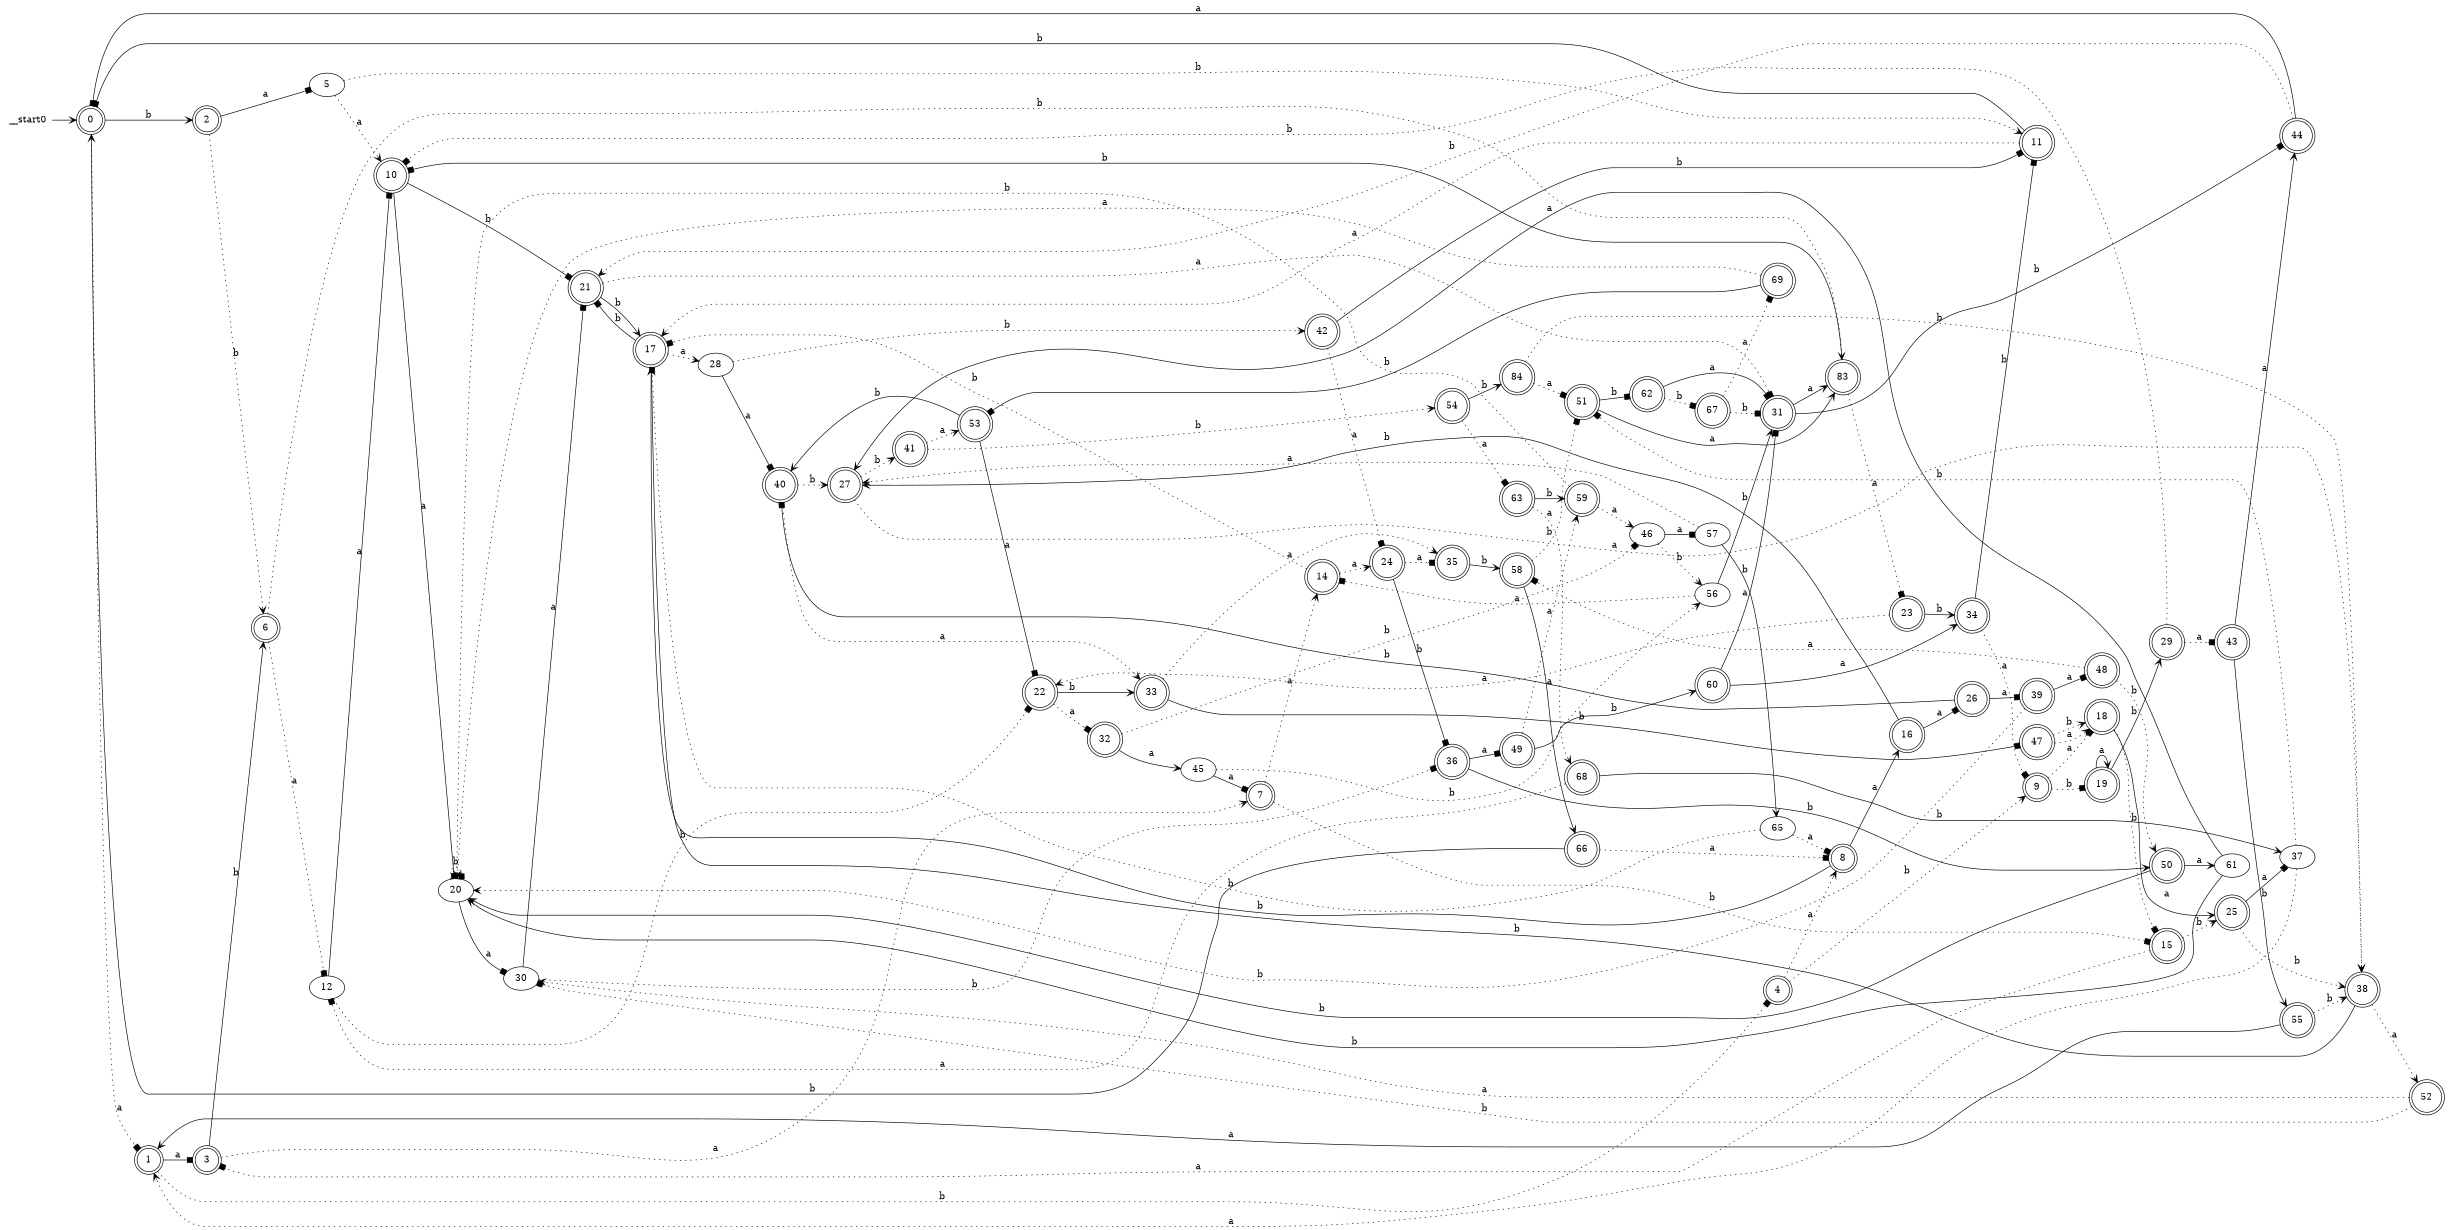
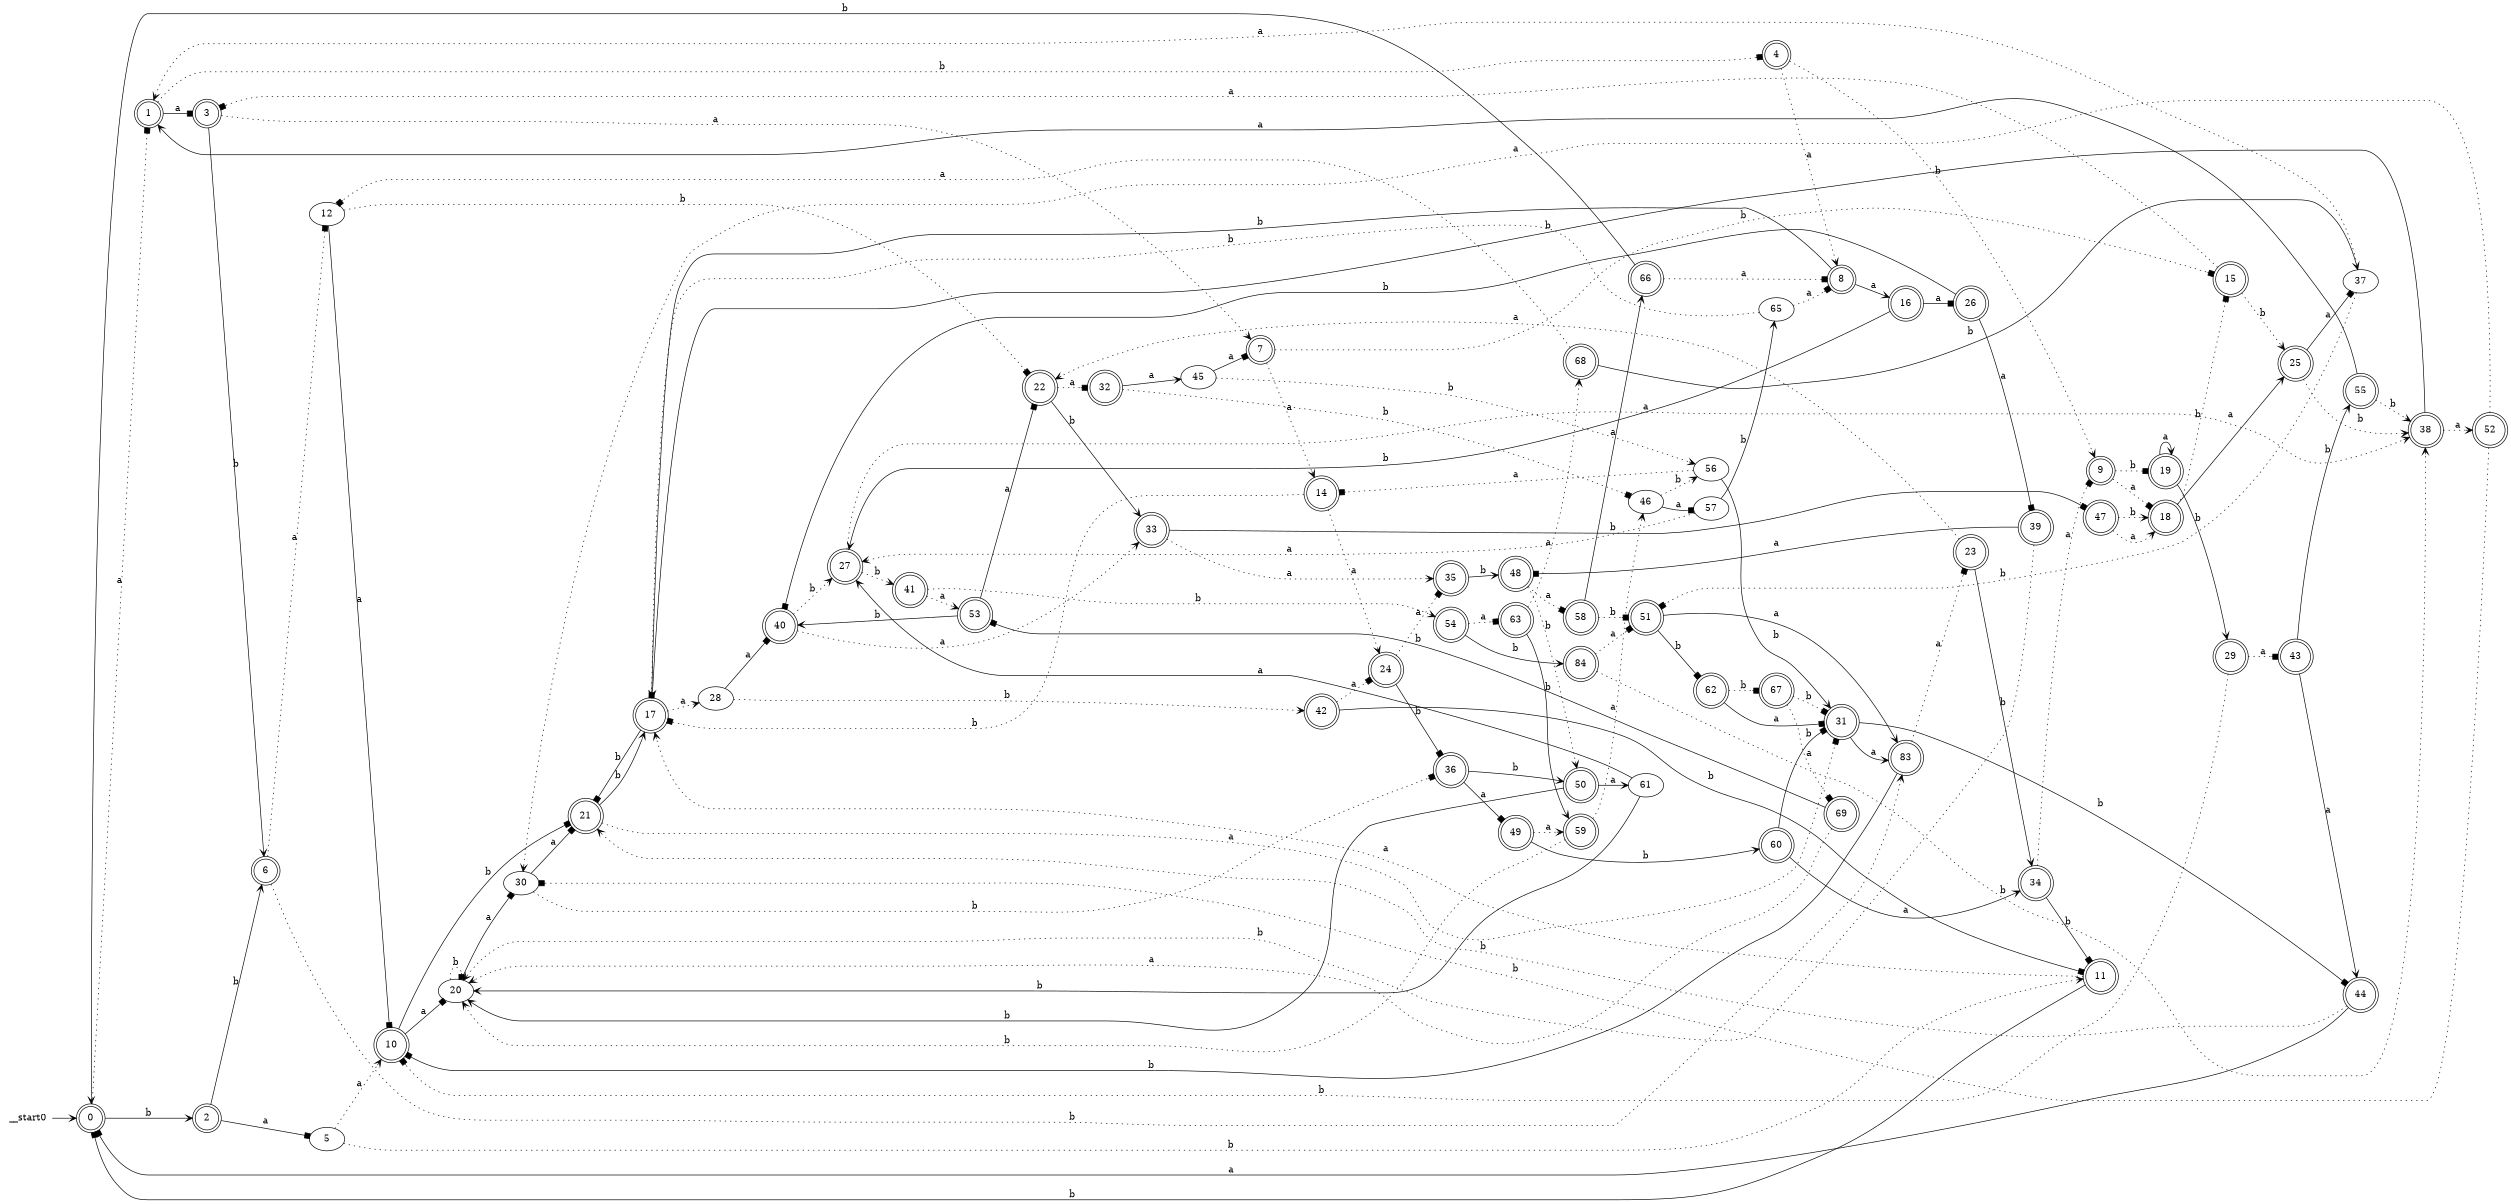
  digraph {
    rankdir=LR
    node [shape=doublecircle]
    edge [arrowhead=vee style=dotted]
    __start0 [shape=none]
    0
    1
    2
    3
    4
    5 [shape=""]
    6
    7
    8
    9
    10
    11
    12 [shape=""]
    n15 [label=83]
    14
    15
    16
    17
    18
    19
    20 [shape=""]
    21
    22
    23
    24
    25
    26
    27
    28 [shape=""]
    29
    30 [shape=""]
    31
    32
    33
    34
    35
    36
    37 [shape=""]
    38
    39
    40
    41
    42
    43
    44
    45 [shape=""]
    46 [shape=""]
    47
    48
    49
    50
    51
    52
    53
    54
    55
    56 [shape=""]
    57 [shape=""]
    58
    59
    60
    61 [shape=""]
    62
    63
    n66 [label=84]
    65 [shape=""]
    66
    67
    68
    69
    __start0 -> 0 [style=solid]
    0 -> 1 [arrowhead=box label=a]
    0 -> 2 [label=b style=solid]
    1 -> 3 [arrowhead=box label=a style=solid]
    1 -> 4 [arrowhead=box label=b]
    2 -> 5 [arrowhead=box label=a style=solid]
-   2 -> 6 [label=b]
+   2 -> 6 [label=b style=solid]
    3 -> 6 [label=b style=solid]
    3 -> 7 [label=a]
    4 -> 8 [label=a]
    4 -> 9 [label=b]
    5 -> 10 [label=a]
    5 -> 11 [label=b]
    6 -> 12 [arrowhead=box label=a]
    6 -> n15 [label=b]
    7 -> 14 [label=a]
    7 -> 15 [arrowhead=box label=b]
    8 -> 16 [label=a style=solid]
    8 -> 17 [label=b style=solid]
    9 -> 18 [arrowhead=box label=a]
    9 -> 19 [arrowhead=box label=b]
    10 -> 20 [arrowhead=box label=a style=solid]
    10 -> 21 [arrowhead=box label=b style=solid]
    11 -> 0 [arrowhead=box label=b style=solid]
    11 -> 17 [label=a]
    12 -> 10 [arrowhead=box label=a style=solid]
    12 -> 22 [arrowhead=box label=b]
    n15 -> 10 [arrowhead=box label=b style=solid]
    n15 -> 23 [arrowhead=box label=a]
    14 -> 17 [arrowhead=box label=b]
    14 -> 24 [label=a]
    15 -> 3 [arrowhead=box label=a]
    15 -> 25 [label=b]
    16 -> 26 [arrowhead=box label=a style=solid]
    16 -> 27 [label=b style=solid]
    17 -> 21 [arrowhead=box label=b style=solid]
    17 -> 28 [label=a]
    18 -> 15 [arrowhead=box label=b]
    18 -> 25 [label=a style=solid]
    19 -> 19 [label=a style=solid]
    19 -> 29 [label=b style=solid]
    20 -> 20 [arrowhead=box label=b]
    20 -> 30 [arrowhead=box label=a style=solid]
    21 -> 17 [label=b style=solid]
    21 -> 31 [arrowhead=box label=a]
    22 -> 32 [arrowhead=box label=a]
    22 -> 33 [label=b style=solid]
    23 -> 22 [label=a]
    23 -> 34 [label=b style=solid]
    24 -> 35 [arrowhead=box label=a]
    24 -> 36 [arrowhead=box label=b style=solid]
    25 -> 37 [arrowhead=box label=a style=solid]
    25 -> 38 [label=b]
    26 -> 39 [arrowhead=box label=a style=solid]
    26 -> 40 [arrowhead=box label=b style=solid]
    27 -> 38 [label=a]
    27 -> 41 [label=b]
    28 -> 40 [arrowhead=box label=a style=solid]
    28 -> 42 [label=b]
    29 -> 10 [arrowhead=box label=b]
    29 -> 43 [arrowhead=box label=a]
    30 -> 21 [arrowhead=box label=a style=solid]
    30 -> 36 [arrowhead=box label=b]
    31 -> n15 [label=a style=solid]
    31 -> 44 [arrowhead=box label=b style=solid]
    32 -> 45 [label=a style=solid]
    32 -> 46 [arrowhead=box label=b]
    33 -> 35 [label=a]
    33 -> 47 [arrowhead=box label=b style=solid]
    34 -> 9 [arrowhead=box label=a]
    34 -> 11 [arrowhead=box label=b style=solid]
-   35 -> 58 [label=b style=solid]
+   35 -> 48 [label=b style=solid]
    36 -> 49 [arrowhead=box label=a style=solid]
    36 -> 50 [label=b style=solid]
    37 -> 1 [label=a]
    37 -> 51 [arrowhead=box label=b]
    38 -> 17 [label=b style=solid]
    38 -> 52 [label=a]
    39 -> 20 [label=b]
    39 -> 48 [arrowhead=box label=a style=solid]
    40 -> 27 [label=b]
    40 -> 33 [label=a]
    41 -> 53 [label=a]
    41 -> 54 [label=b]
    42 -> 11 [arrowhead=box label=b style=solid]
    42 -> 24 [arrowhead=box label=a]
    43 -> 44 [label=a style=solid]
    43 -> 55 [label=b style=solid]
    44 -> 0 [arrowhead=box label=a style=solid]
    44 -> 21 [label=b]
    45 -> 7 [arrowhead=box label=a style=solid]
    45 -> 56 [label=b]
    46 -> 56 [label=b]
    46 -> 57 [arrowhead=box label=a style=solid]
    47 -> 18 [label=a]
    47 -> 18 [label=b]
    48 -> 50 [label=b]
    48 -> 58 [arrowhead=box label=a]
    49 -> 59 [label=a]
    49 -> 60 [label=b style=solid]
    50 -> 20 [label=b style=solid]
    50 -> 61 [label=a style=solid]
    51 -> n15 [label=a style=solid]
    51 -> 62 [arrowhead=box label=b style=solid]
    52 -> 30 [label=a]
    52 -> 30 [arrowhead=box label=b]
    53 -> 22 [arrowhead=box label=a style=solid]
    53 -> 40 [label=b style=solid]
    54 -> 63 [arrowhead=box label=a]
    54 -> n66 [label=b style=solid]
    55 -> 1 [label=a style=solid]
    55 -> 38 [label=b]
    56 -> 14 [arrowhead=box label=a]
    56 -> 31 [label=b style=solid]
    57 -> 27 [label=a]
    57 -> 65 [label=b style=solid]
    58 -> 51 [arrowhead=box label=b]
    58 -> 66 [label=a style=solid]
    59 -> 20 [label=b]
    59 -> 46 [label=a]
-   60 -> 31 [arrowhead=box label=a style=solid]
+   60 -> 31 [arrowhead=box label=b style=solid]
    60 -> 34 [label=a style=solid]
    61 -> 20 [label=b style=solid]
    61 -> 27 [label=a style=solid]
    62 -> 31 [arrowhead=box label=a style=solid]
    62 -> 67 [arrowhead=box label=b]
    63 -> 59 [label=b style=solid]
    63 -> 68 [label=a]
    n66 -> 38 [label=b]
    n66 -> 51 [arrowhead=box label=a]
    65 -> 8 [arrowhead=box label=a]
    65 -> 17 [arrowhead=box label=b]
    66 -> 0 [label=b style=solid]
    66 -> 8 [arrowhead=box label=a]
    67 -> 31 [arrowhead=box label=b]
    67 -> 69 [arrowhead=box label=a]
    68 -> 12 [arrowhead=box label=a]
    68 -> 37 [label=b style=solid]
    69 -> 20 [label=a]
    69 -> 53 [arrowhead=box label=b style=solid]
  }
